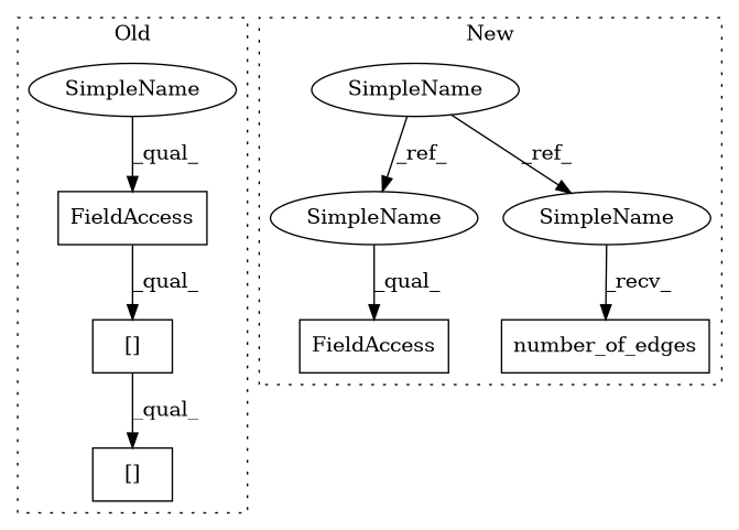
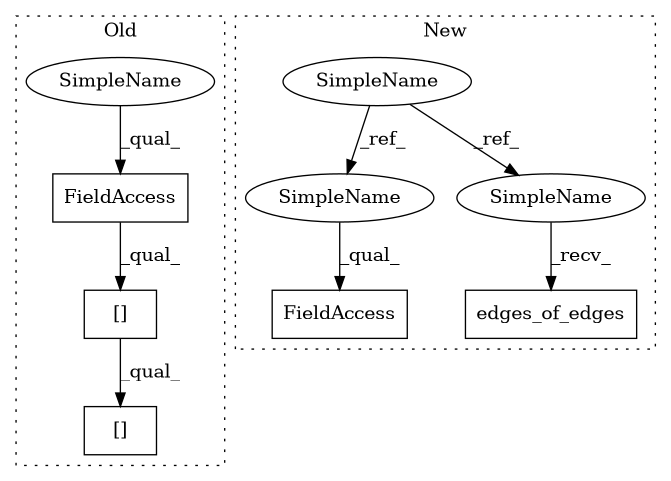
  digraph {
    node [a=42 l=1 s=1233 shape=box]
    n1 [a=2 l="7,1" label="[]" s="1233,1244"]
    n2 [a=22 l=6 label=FieldAccess]
    n3 [a=2 l="13,1" label="[]" s="1233,1247"]
    n4 [label=SimpleName shape=ellipse]
-   n5 [a=32 l="16,1" label=number_of_edges s="1293,1315"]
+   n5 [a=32 l="16,1" label=edges_of_edges s="1293,1315"]
    n6 [label=SimpleName s=359 shape=ellipse]
    n7 [a=22 l=7 label=FieldAccess s=1028]
    n8 [label=SimpleName s=1028 shape=ellipse]
    n9 [label=SimpleName s=1291 shape=ellipse]
    subgraph cluster_1 {
      label=Old
      style=dotted
      n1
      n2
      n3
      n4
    }
    subgraph cluster_2 {
      label=New
      style=dotted
      n5
      n6
      n7
      n8
      n9
    }
    n1 -> n3 [label=_qual_]
    n2 -> n1 [label=_qual_]
    n4 -> n2 [label=_qual_]
    n6 -> n8 [label=_ref_]
    n6 -> n9 [label=_ref_]
    n8 -> n7 [label=_qual_]
    n9 -> n5 [label=_recv_]
  }
